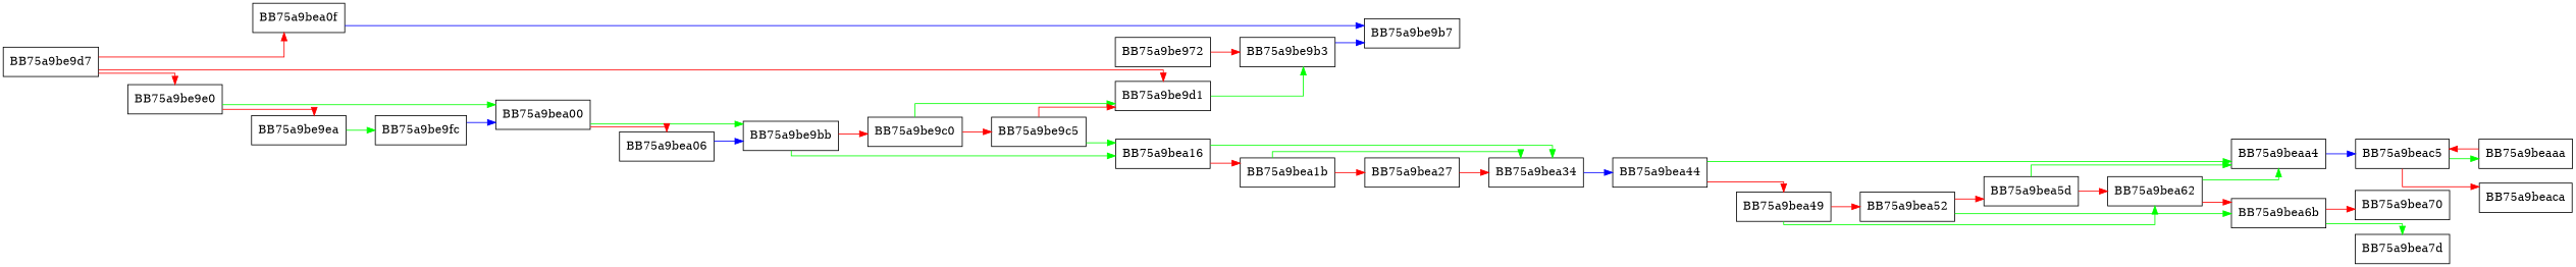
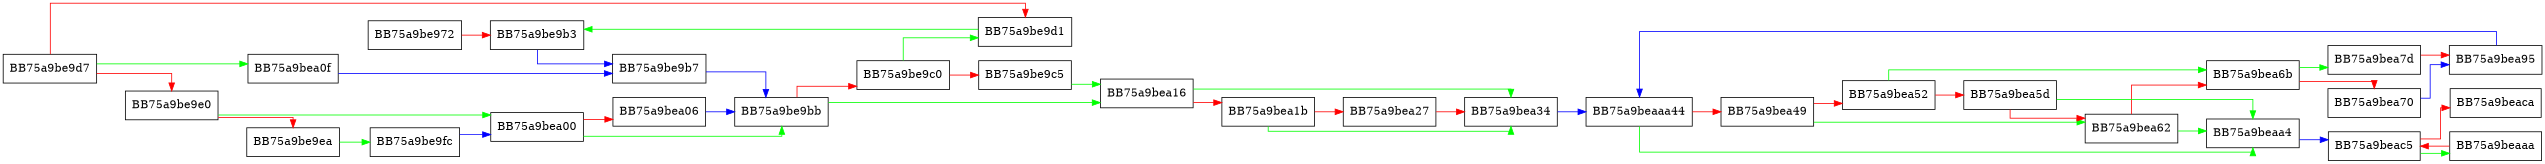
  digraph {
    rankdir=LR
    splines=ortho
    node [shape=box]
    edge [color=red]
    n1 [label=BB75a9be972]
    BB75a9be9b3
    BB75a9be9b7
    BB75a9be9bb
    BB75a9bea16
    BB75a9be9c0
    BB75a9bea34
    BB75a9bea1b
    BB75a9be9d1
    BB75a9be9c5
-   BB75a9bea44
+   BB75a9bea44 [label=BB75a9beaaa44]
    BB75a9bea27
    BB75a9be9d7
    BB75a9bea0f
    BB75a9be9e0
    BB75a9bea00
    BB75a9be9ea
    BB75a9bea06
    BB75a9be9fc
    BB75a9beaa4
    BB75a9bea49
    BB75a9beac5
    BB75a9bea62
    BB75a9bea52
    BB75a9beaaa
    BB75a9beaca
    BB75a9bea6b
    BB75a9bea5d
    BB75a9bea7d
    BB75a9bea70
+   BB75a9bea95
    n1 -> BB75a9be9b3
    BB75a9be9b3 -> BB75a9be9b7 [color=blue]
+   BB75a9be9b7 -> BB75a9be9bb [color=blue]
    BB75a9be9bb -> BB75a9bea16 [color=green]
    BB75a9be9bb -> BB75a9be9c0
    BB75a9bea16 -> BB75a9bea34 [color=green]
    BB75a9bea16 -> BB75a9bea1b
    BB75a9be9c0 -> BB75a9be9d1 [color=green]
    BB75a9be9c0 -> BB75a9be9c5
    BB75a9bea34 -> BB75a9bea44 [color=blue]
    BB75a9bea1b -> BB75a9bea34 [color=green]
    BB75a9bea1b -> BB75a9bea27
    BB75a9be9d1 -> BB75a9be9b3 [color=green]
    BB75a9be9c5 -> BB75a9bea16 [color=green]
-   BB75a9be9c5 -> BB75a9be9d1
    BB75a9bea44 -> BB75a9beaa4 [color=green]
    BB75a9bea44 -> BB75a9bea49
    BB75a9bea27 -> BB75a9bea34
    BB75a9be9d7 -> BB75a9be9d1
-   BB75a9be9d7 -> BB75a9bea0f
+   BB75a9be9d7 -> BB75a9bea0f [color=green]
    BB75a9be9d7 -> BB75a9be9e0
    BB75a9bea0f -> BB75a9be9b7 [color=blue]
    BB75a9be9e0 -> BB75a9bea00 [color=green]
    BB75a9be9e0 -> BB75a9be9ea
    BB75a9bea00 -> BB75a9be9bb [color=green]
    BB75a9bea00 -> BB75a9bea06
    BB75a9be9ea -> BB75a9be9fc [color=green]
    BB75a9bea06 -> BB75a9be9bb [color=blue]
    BB75a9be9fc -> BB75a9bea00 [color=blue]
    BB75a9beaa4 -> BB75a9beac5 [color=blue]
    BB75a9bea49 -> BB75a9bea62 [color=green]
    BB75a9bea49 -> BB75a9bea52
    BB75a9beac5 -> BB75a9beaaa [color=green]
    BB75a9beac5 -> BB75a9beaca
    BB75a9bea62 -> BB75a9beaa4 [color=green]
    BB75a9bea62 -> BB75a9bea6b
    BB75a9bea52 -> BB75a9bea6b [color=green]
    BB75a9bea52 -> BB75a9bea5d
    BB75a9beaaa -> BB75a9beac5
    BB75a9bea6b -> BB75a9bea7d [color=green]
    BB75a9bea6b -> BB75a9bea70
    BB75a9bea5d -> BB75a9beaa4 [color=green]
    BB75a9bea5d -> BB75a9bea62
+   BB75a9bea7d -> BB75a9bea95
+   BB75a9bea70 -> BB75a9bea95 [color=blue]
+   BB75a9bea95 -> BB75a9bea44 [color=blue]
  }
